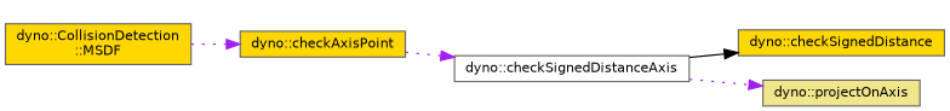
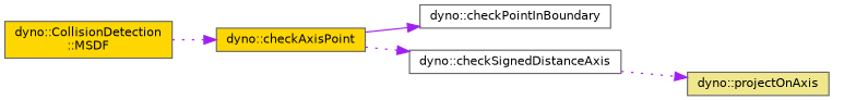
  digraph {
    rankdir=LR
    node [color=grey40 fillcolor=gold fontname=Helvetica fontsize=10 shape=box style=filled]
    edge [color=purple fontname=Helvetica fontsize=10 labelfontname=Helvetica labelfontsize=10 style=dotted]
    n1 [color=gray40 fontcolor=black height=0.2 label="dyno::CollisionDetection\l::MSDF" width=0.4]
    n2 [height=0.2 label="dyno::checkAxisPoint" width=0.4]
+   n3 [fillcolor=white height=0.2 label="dyno::checkPointInBoundary" width=0.4]
    n4 [fillcolor=white height=0.2 label="dyno::checkSignedDistanceAxis" width=0.4]
-   n5 [height=0.2 label="dyno::checkSignedDistance" width=0.4]
    n6 [fillcolor=khaki height=0.2 label="dyno::projectOnAxis" width=0.4]
    n1 -> n2
+   n2 -> n3 [style=solid]
    n2 -> n4
-   n4 -> n5 [color=black style=solid]
    n4 -> n6
  }
